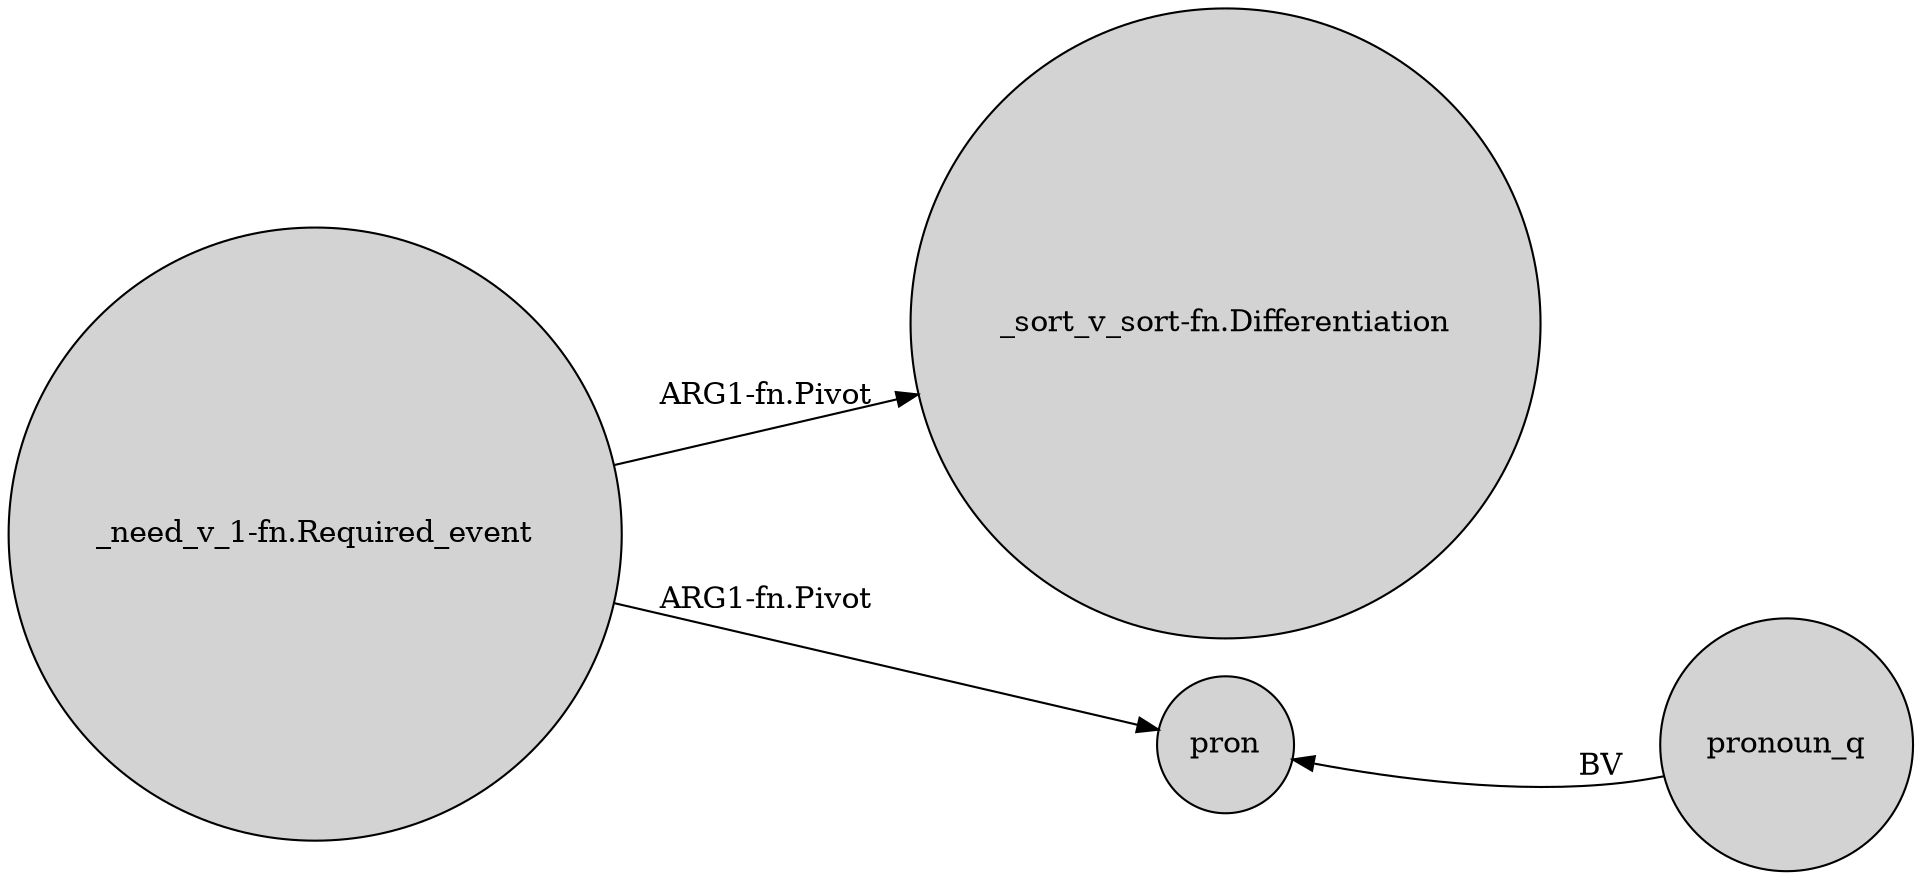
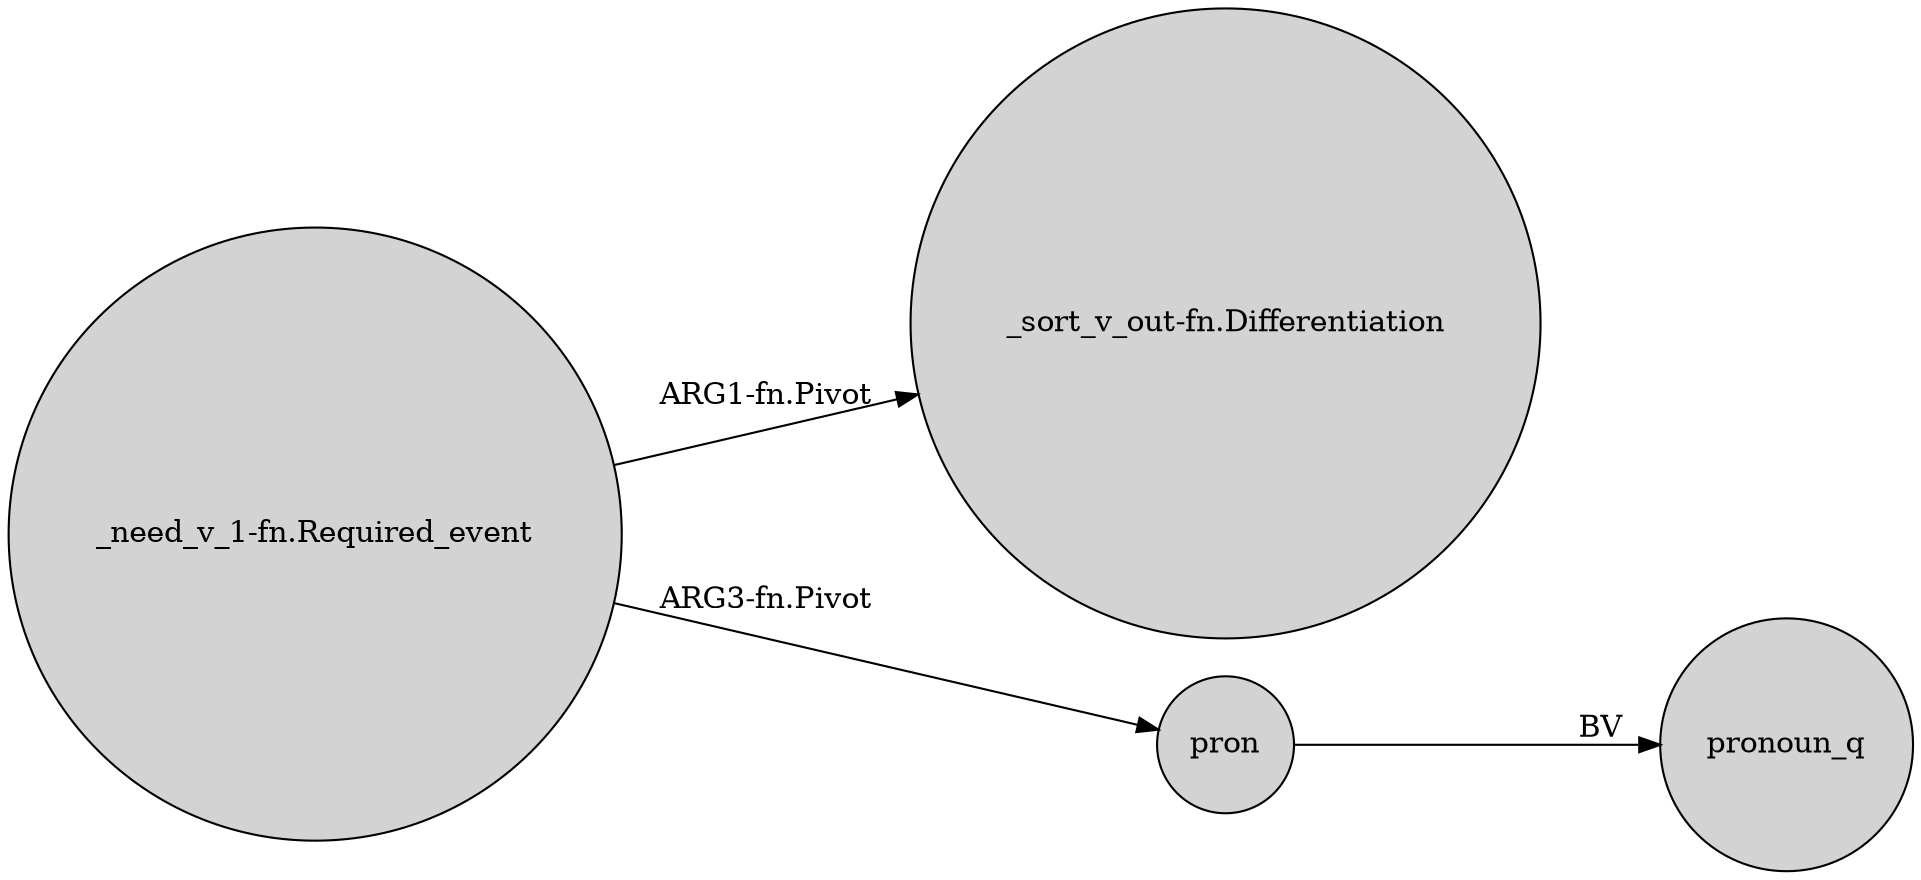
  digraph {
    rankdir=LR
    node [shape=circle style=filled]
    "_need_v_1-fn.Required_event"
-   "_sort_v_out-fn.Differentiation" [label="_sort_v_sort-fn.Differentiation"]
+   "_sort_v_out-fn.Differentiation"
    pron
    pronoun_q
    "_need_v_1-fn.Required_event" -> "_sort_v_out-fn.Differentiation" [label="ARG1-fn.Pivot"]
-   "_need_v_1-fn.Required_event" -> pron [label="ARG1-fn.Pivot"]
-   pronoun_q -> pron [label=BV]
+   "_need_v_1-fn.Required_event" -> pron [label="ARG3-fn.Pivot"]
+   pron -> pronoun_q [label=BV]
  }
